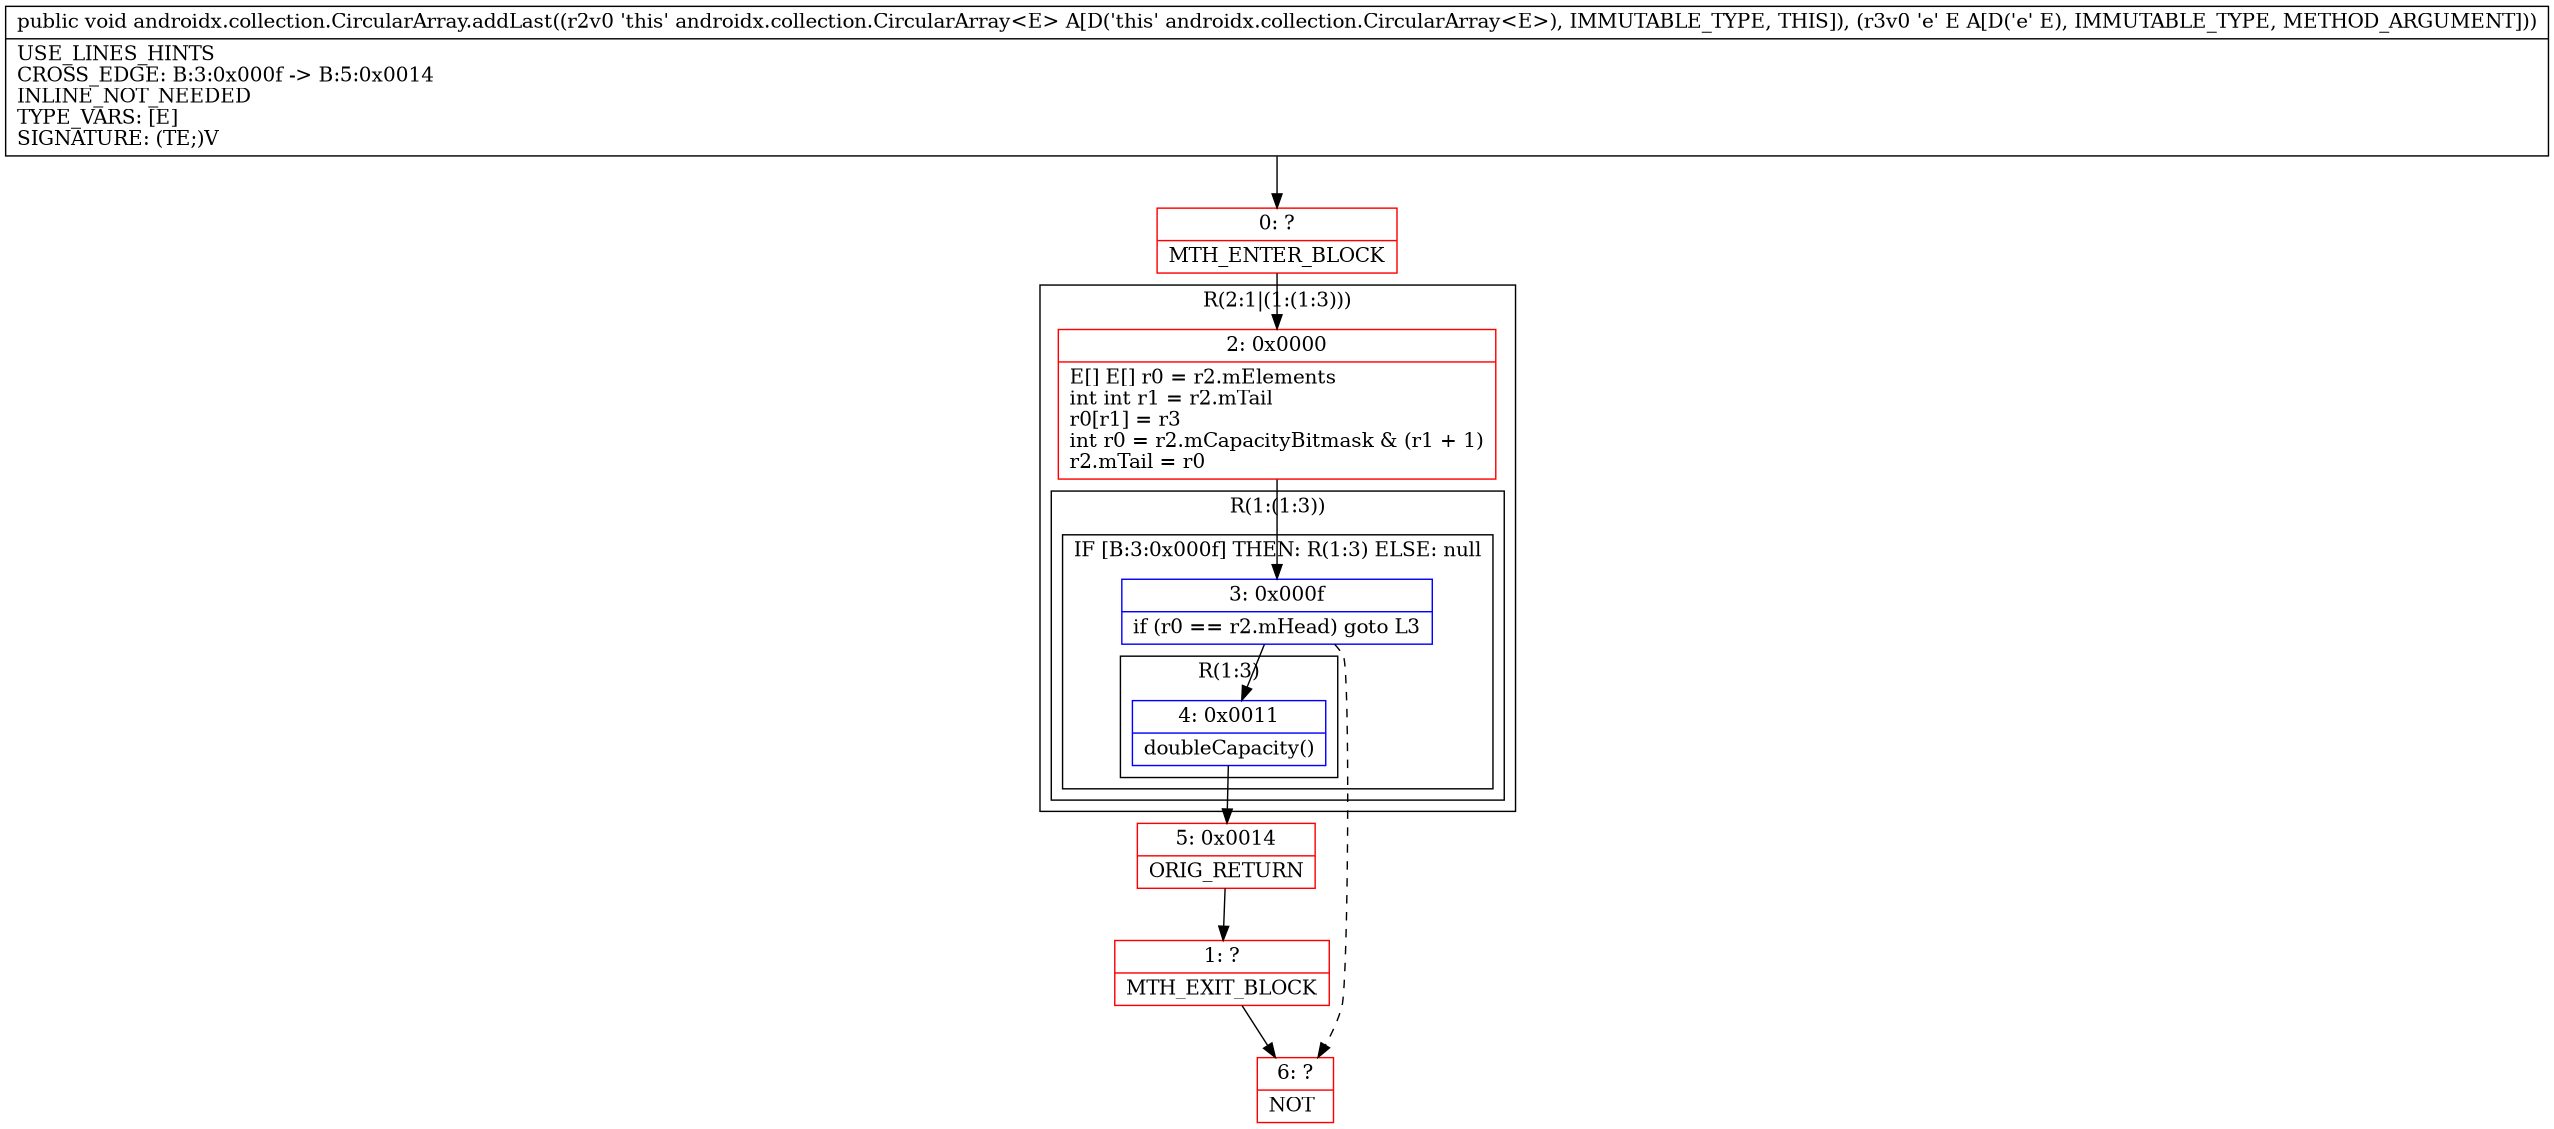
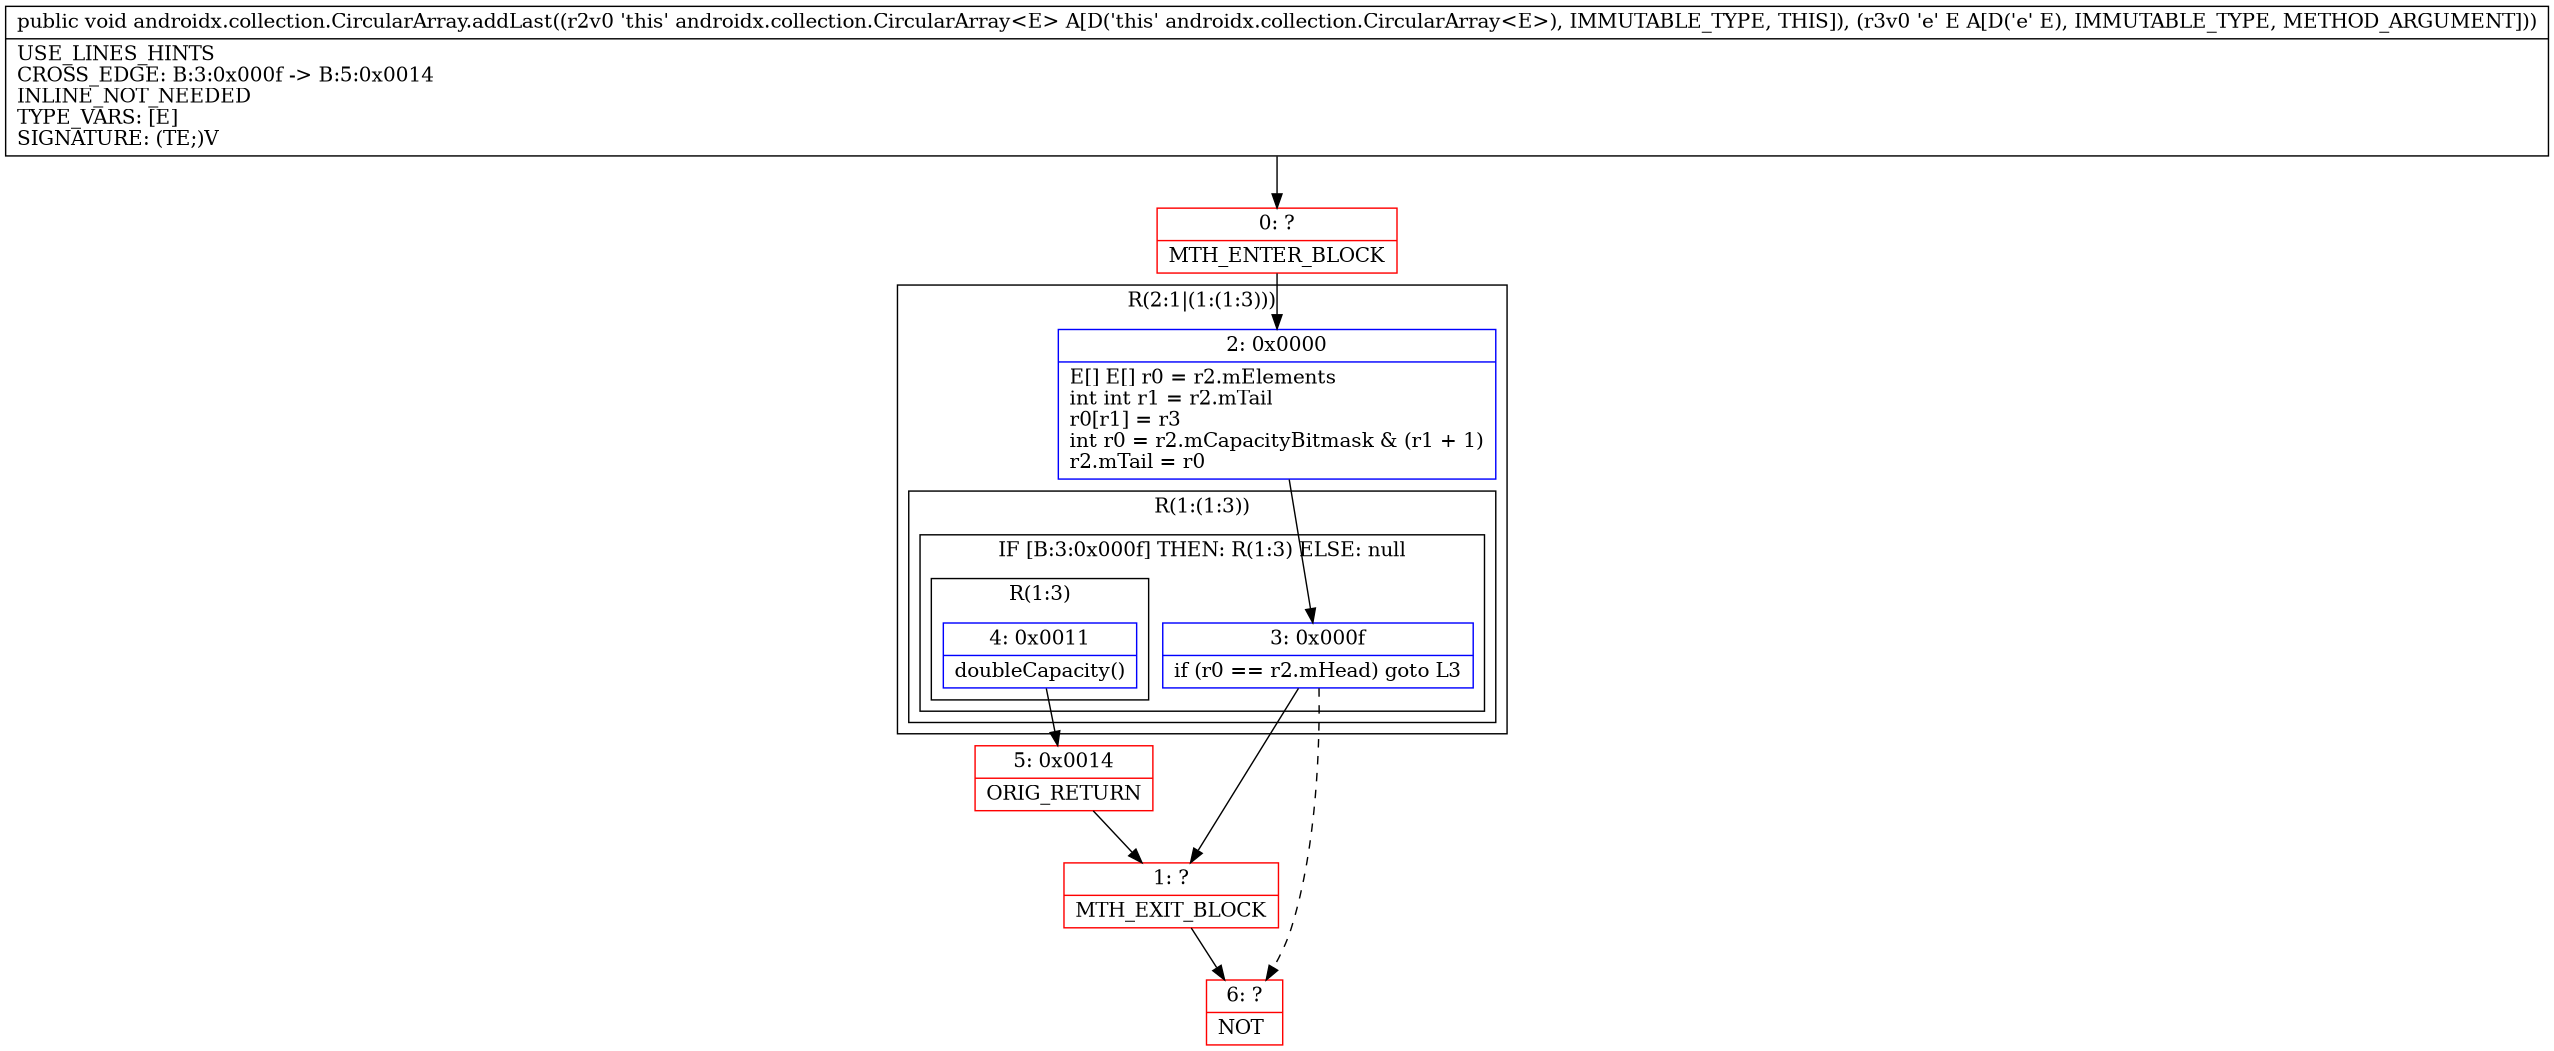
  digraph {
    node [color=red shape=record]
    n1 [color=blue label="{4\:\ 0x0011|doubleCapacity()\l}"]
    n2 [color=blue label="{3\:\ 0x000f|if (r0 == r2.mHead) goto L3\l}"]
-   n3 [label="{2\:\ 0x0000|E[] E[] r0 = r2.mElements\lint int r1 = r2.mTail\lr0[r1] = r3\lint r0 = r2.mCapacityBitmask & (r1 + 1)\lr2.mTail = r0\l}"]
+   n3 [color=blue label="{2\:\ 0x0000|E[] E[] r0 = r2.mElements\lint int r1 = r2.mTail\lr0[r1] = r3\lint r0 = r2.mCapacityBitmask & (r1 + 1)\lr2.mTail = r0\l}"]
    n4 [label="{5\:\ 0x0014|ORIG_RETURN\l}"]
    n5 [label="{6\:\ ?|NOT\l}"]
    n6 [label="{1\:\ ?|MTH_EXIT_BLOCK\l}"]
    n7 [label="{0\:\ ?|MTH_ENTER_BLOCK\l}"]
    n8 [label="{public void androidx.collection.CircularArray.addLast((r2v0 'this' androidx.collection.CircularArray\<E\> A[D('this' androidx.collection.CircularArray\<E\>), IMMUTABLE_TYPE, THIS]), (r3v0 'e' E A[D('e' E), IMMUTABLE_TYPE, METHOD_ARGUMENT]))  | USE_LINES_HINTS\lCROSS_EDGE: B:3:0x000f \-\> B:5:0x0014\lINLINE_NOT_NEEDED\lTYPE_VARS: [E]\lSIGNATURE: (TE;)V\l}" color=""]
    subgraph cluster_1 {
      label="R(2:1|(1:(1:3)))"
      n3
      subgraph cluster_2 {
        label="R(1:(1:3))"
        subgraph cluster_3 {
          label="IF [B:3:0x000f] THEN: R(1:3) ELSE: null"
          n2
          subgraph cluster_4 {
            label="R(1:3)"
            n1
          }
        }
      }
    }
    n1 -> n4
-   n2 -> n1
+   n2 -> n6
    n2 -> n5 [style=dashed]
    n3 -> n2
    n4 -> n6
    n6 -> n5
    n7 -> n3
    n8 -> n7
  }
